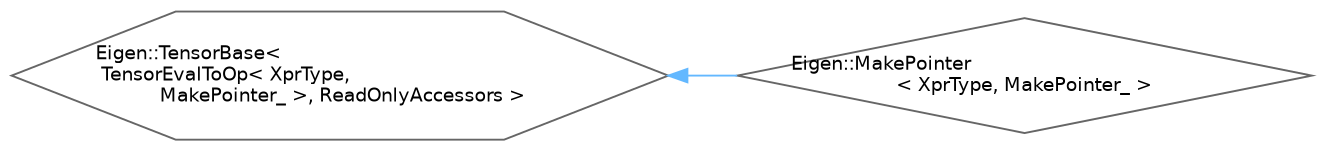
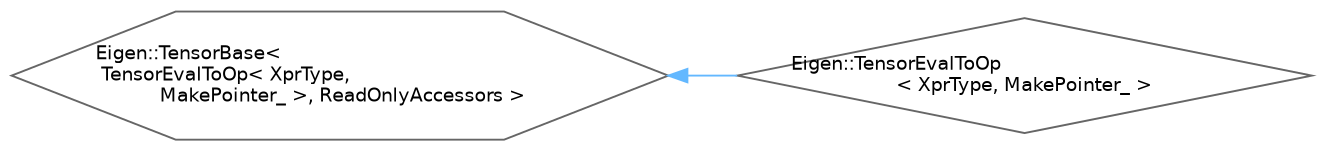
  digraph {
    rankdir=LR
    node [color=grey40 fillcolor=white fontname=Helvetica fontsize=10 style=filled]
    n1 [height=0.2 label="Eigen::TensorBase\<\l TensorEvalToOp\< XprType,\l MakePointer_ \>, ReadOnlyAccessors \>" shape=hexagon width=0.4]
-   n2 [height=0.2 label="Eigen::MakePointer\l\< XprType, MakePointer_ \>" shape=diamond width=0.4]
+   n2 [height=0.2 label="Eigen::TensorEvalToOp\l\< XprType, MakePointer_ \>" shape=diamond width=0.4]
    n1 -> n2 [color=steelblue1 dir=back fontname=Helvetica fontsize=10 labelfontname=Helvetica labelfontsize=10 style=solid]
  }
